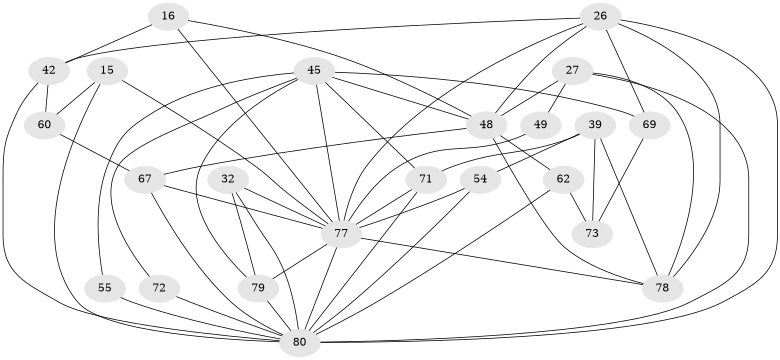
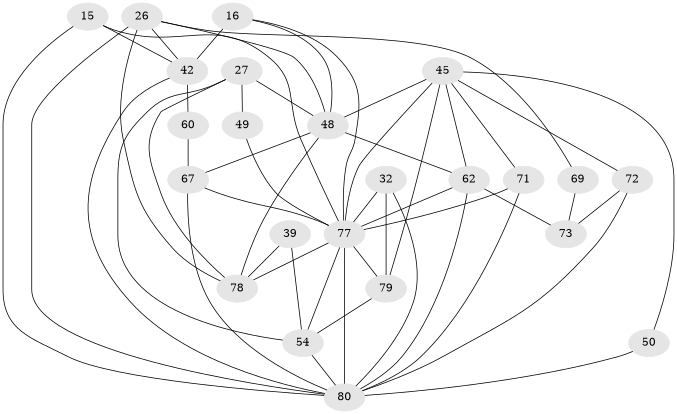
  graph {
    node [color=gray90 style=filled]
    15
    60
    77 [super="+57+74+63"]
    80 [super="+50+66+56+68+64"]
    67 [super="+65"]
    78 [super="+34"]
    79 [super="+76"]
    42 [super="+25"]
    16
    48 [super="+47+41"]
    62 [super="+10+59"]
    26 [super="+2+19+20"]
    69
    73 [super="+21"]
    27
    49 [super="+37"]
    32 [super="+31"]
    54 [super="+28"]
    39
    71 [super="+36+53"]
    45 [super="+13+33"]
-   55
+   55 [label=50]
    72 [super="+52"]
-   15 -- 60
+   15 -- 42
    15 -- 77 [weight=2]
    15 -- 80
    60 -- 67
    77 -- 80 [weight=3]
    77 -- 78
    77 -- 79
    67 -- 77 [weight=2]
    67 -- 80 [weight=4]
-   79 -- 80 [weight=3]
+   79 -- 54 [weight=3]
    42 -- 60 [weight=2]
    42 -- 80
    16 -- 77
    16 -- 42 [weight=2]
    16 -- 48
    48 -- 67
    48 -- 78 [weight=2]
    48 -- 62 [weight=4]
    62 -- 80 [weight=4]
    62 -- 73 [weight=2]
-   26 -- 77 [weight=4]
+   62 -- 77 [weight=4]
    26 -- 80 [weight=2]
    26 -- 78 [weight=3]
    26 -- 42
    26 -- 48
    26 -- 69
    69 -- 73 [weight=2]
-   27 -- 80
+   27 -- 54
    27 -- 78
    27 -- 48
    27 -- 49
    49 -- 77
    32 -- 77 [weight=4]
    32 -- 80
    32 -- 79
    54 -- 77
    54 -- 80 [weight=3]
    39 -- 78
    39 -- 54 [weight=2]
-   39 -- 71
    71 -- 77 [weight=5]
    71 -- 80 [weight=2]
    45 -- 77
    45 -- 79
    45 -- 48 [weight=3]
-   45 -- 69
+   45 -- 62
    45 -- 71 [weight=2]
    45 -- 55
    45 -- 72
    55 -- 80 [weight=3]
    72 -- 80 [weight=3]
-   39 -- 73 [weight=2]
+   72 -- 73 [weight=2]
  }
